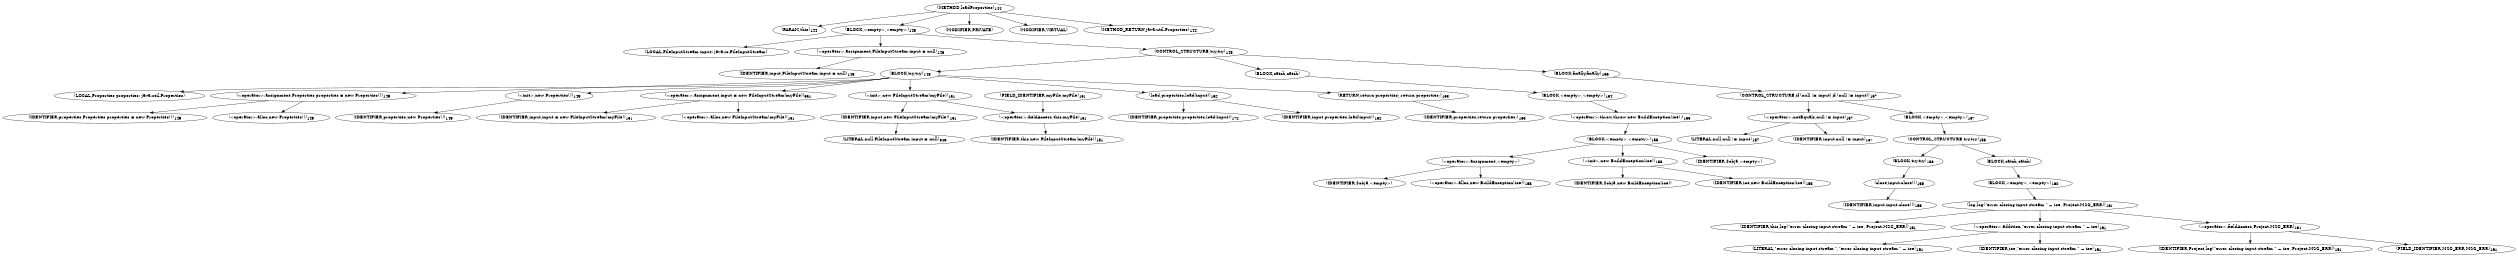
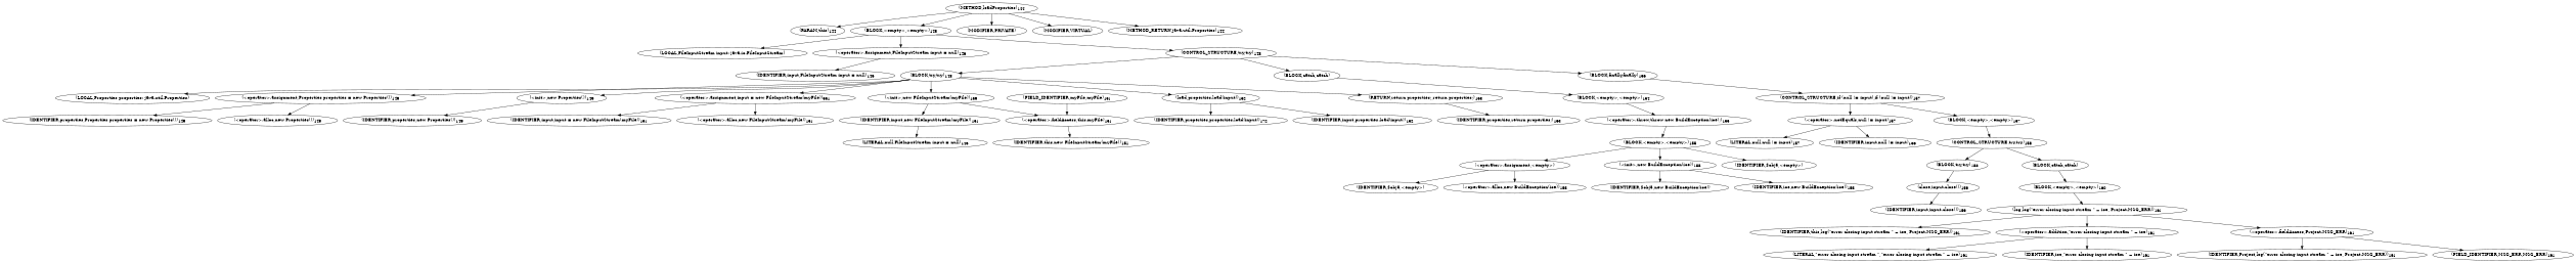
  digraph {
    n1 [label=<(METHOD,loadProperties)<SUB>144</SUB>>]
    n2 [label=<(PARAM,this)<SUB>144</SUB>>]
    n3 [label=<(BLOCK,&lt;empty&gt;,&lt;empty&gt;)<SUB>145</SUB>>]
    n4 [label=<(MODIFIER,PRIVATE)>]
    n5 [label=<(MODIFIER,VIRTUAL)>]
    n6 [label=<(METHOD_RETURN,java.util.Properties)<SUB>144</SUB>>]
    n7 [label=<(LOCAL,FileInputStream input: java.io.FileInputStream)>]
    n8 [label=<(&lt;operator&gt;.assignment,FileInputStream input = null)<SUB>146</SUB>>]
    n9 [label=<(CONTROL_STRUCTURE,try,try)<SUB>148</SUB>>]
    n10 [label=<(IDENTIFIER,input,FileInputStream input = null)<SUB>146</SUB>>]
    n11 [label=<(BLOCK,try,try)<SUB>148</SUB>>]
    n12 [label=<(BLOCK,catch,catch)>]
    n13 [label=<(BLOCK,finally,finally)<SUB>156</SUB>>]
-   n14 [label=<(LITERAL,null,FileInputStream input = null)<SUB>846</SUB>>]
+   n14 [label=<(LITERAL,null,FileInputStream input = null)<SUB>146</SUB>>]
    n15 [label=<(LOCAL,Properties properties: java.util.Properties)>]
    n16 [label=<(&lt;operator&gt;.assignment,Properties properties = new Properties())<SUB>149</SUB>>]
    n17 [label=<(&lt;init&gt;,new Properties())<SUB>149</SUB>>]
    n18 [label=<(&lt;operator&gt;.assignment,input = new FileInputStream(myFile))<SUB>551</SUB>>]
-   n19 [label=<(&lt;init&gt;,new FileInputStream(myFile))<SUB>151</SUB>>]
+   n19 [label=<(&lt;init&gt;,new FileInputStream(myFile))<SUB>159</SUB>>]
    n20 [label=<(load,properties.load(input))<SUB>152</SUB>>]
    n21 [label=<(RETURN,return properties;,return properties;)<SUB>153</SUB>>]
    n22 [label=<(BLOCK,&lt;empty&gt;,&lt;empty&gt;)<SUB>154</SUB>>]
    n23 [label=<(CONTROL_STRUCTURE,if (null != input),if (null != input))<SUB>157</SUB>>]
    n24 [label=<(IDENTIFIER,properties,Properties properties = new Properties())<SUB>149</SUB>>]
    n25 [label=<(&lt;operator&gt;.alloc,new Properties())<SUB>149</SUB>>]
    n26 [label=<(IDENTIFIER,properties,new Properties())<SUB>149</SUB>>]
    n27 [label=<(IDENTIFIER,input,input = new FileInputStream(myFile))<SUB>151</SUB>>]
    n28 [label=<(&lt;operator&gt;.alloc,new FileInputStream(myFile))<SUB>151</SUB>>]
    n29 [label=<(IDENTIFIER,input,new FileInputStream(myFile))<SUB>151</SUB>>]
    n30 [label=<(&lt;operator&gt;.fieldAccess,this.myFile)<SUB>151</SUB>>]
    n31 [label=<(IDENTIFIER,properties,properties.load(input))<SUB>172</SUB>>]
    n32 [label=<(IDENTIFIER,input,properties.load(input))<SUB>152</SUB>>]
    n33 [label=<(IDENTIFIER,properties,return properties;)<SUB>153</SUB>>]
    n34 [label=<(IDENTIFIER,this,new FileInputStream(myFile))<SUB>151</SUB>>]
    n35 [label=<(FIELD_IDENTIFIER,myFile,myFile)<SUB>151</SUB>>]
    n36 [label=<(&lt;operator&gt;.throw,throw new BuildException(ioe);)<SUB>155</SUB>>]
    n37 [label=<(BLOCK,&lt;empty&gt;,&lt;empty&gt;)<SUB>155</SUB>>]
    n38 [label=<(&lt;operator&gt;.assignment,&lt;empty&gt;)>]
    n39 [label=<(&lt;init&gt;,new BuildException(ioe))<SUB>155</SUB>>]
    n40 [label=<(IDENTIFIER,$obj5,&lt;empty&gt;)>]
    n41 [label=<(IDENTIFIER,$obj5,&lt;empty&gt;)>]
    n42 [label=<(&lt;operator&gt;.alloc,new BuildException(ioe))<SUB>155</SUB>>]
    n43 [label=<(IDENTIFIER,$obj5,new BuildException(ioe))>]
    n44 [label=<(IDENTIFIER,ioe,new BuildException(ioe))<SUB>155</SUB>>]
    n45 [label=<(&lt;operator&gt;.notEquals,null != input)<SUB>157</SUB>>]
    n46 [label=<(BLOCK,&lt;empty&gt;,&lt;empty&gt;)<SUB>157</SUB>>]
    n47 [label=<(LITERAL,null,null != input)<SUB>157</SUB>>]
-   n48 [label=<(IDENTIFIER,input,null != input)<SUB>157</SUB>>]
+   n48 [label=<(IDENTIFIER,input,null != input)<SUB>156</SUB>>]
    n49 [label=<(CONTROL_STRUCTURE,try,try)<SUB>158</SUB>>]
    n50 [label=<(BLOCK,try,try)<SUB>158</SUB>>]
    n51 [label=<(BLOCK,catch,catch)>]
    n52 [label=<(close,input.close())<SUB>159</SUB>>]
    n53 [label=<(BLOCK,&lt;empty&gt;,&lt;empty&gt;)<SUB>160</SUB>>]
    n54 [label=<(IDENTIFIER,input,input.close())<SUB>159</SUB>>]
    n55 [label=<(log,log(&quot;error closing input stream &quot; + ioe, Project.MSG_ERR))<SUB>161</SUB>>]
    n56 [label=<(IDENTIFIER,this,log(&quot;error closing input stream &quot; + ioe, Project.MSG_ERR))<SUB>161</SUB>>]
    n57 [label=<(&lt;operator&gt;.addition,&quot;error closing input stream &quot; + ioe)<SUB>161</SUB>>]
    n58 [label=<(&lt;operator&gt;.fieldAccess,Project.MSG_ERR)<SUB>161</SUB>>]
    n59 [label=<(LITERAL,&quot;error closing input stream &quot;,&quot;error closing input stream &quot; + ioe)<SUB>161</SUB>>]
    n60 [label=<(IDENTIFIER,ioe,&quot;error closing input stream &quot; + ioe)<SUB>161</SUB>>]
    n61 [label=<(IDENTIFIER,Project,log(&quot;error closing input stream &quot; + ioe, Project.MSG_ERR))<SUB>161</SUB>>]
    n62 [label=<(FIELD_IDENTIFIER,MSG_ERR,MSG_ERR)<SUB>161</SUB>>]
    n1 -> n2
    n1 -> n3
    n1 -> n4
    n1 -> n5
    n1 -> n6
    n3 -> n7
    n3 -> n8
    n3 -> n9
    n8 -> n10
    n9 -> n11
    n9 -> n12
    n9 -> n13
    n11 -> n15
    n11 -> n16
    n11 -> n17
    n11 -> n18
    n11 -> n19
    n11 -> n20
    n11 -> n21
    n12 -> n22
    n13 -> n23
    n16 -> n24
    n16 -> n25
    n17 -> n26
    n18 -> n27
    n18 -> n28
    n19 -> n29
    n19 -> n30
    n20 -> n31
    n20 -> n32
    n21 -> n33
    n22 -> n36
    n23 -> n45
    n23 -> n46
    n29 -> n14
    n30 -> n34
    n35 -> n30
    n36 -> n37
    n37 -> n38
    n37 -> n39
    n37 -> n40
    n38 -> n41
    n38 -> n42
    n39 -> n43
    n39 -> n44
    n45 -> n47
    n45 -> n48
    n46 -> n49
    n49 -> n50
    n49 -> n51
    n50 -> n52
    n51 -> n53
    n52 -> n54
    n53 -> n55
    n55 -> n56
    n55 -> n57
    n55 -> n58
    n57 -> n59
    n57 -> n60
    n58 -> n61
    n58 -> n62
  }
